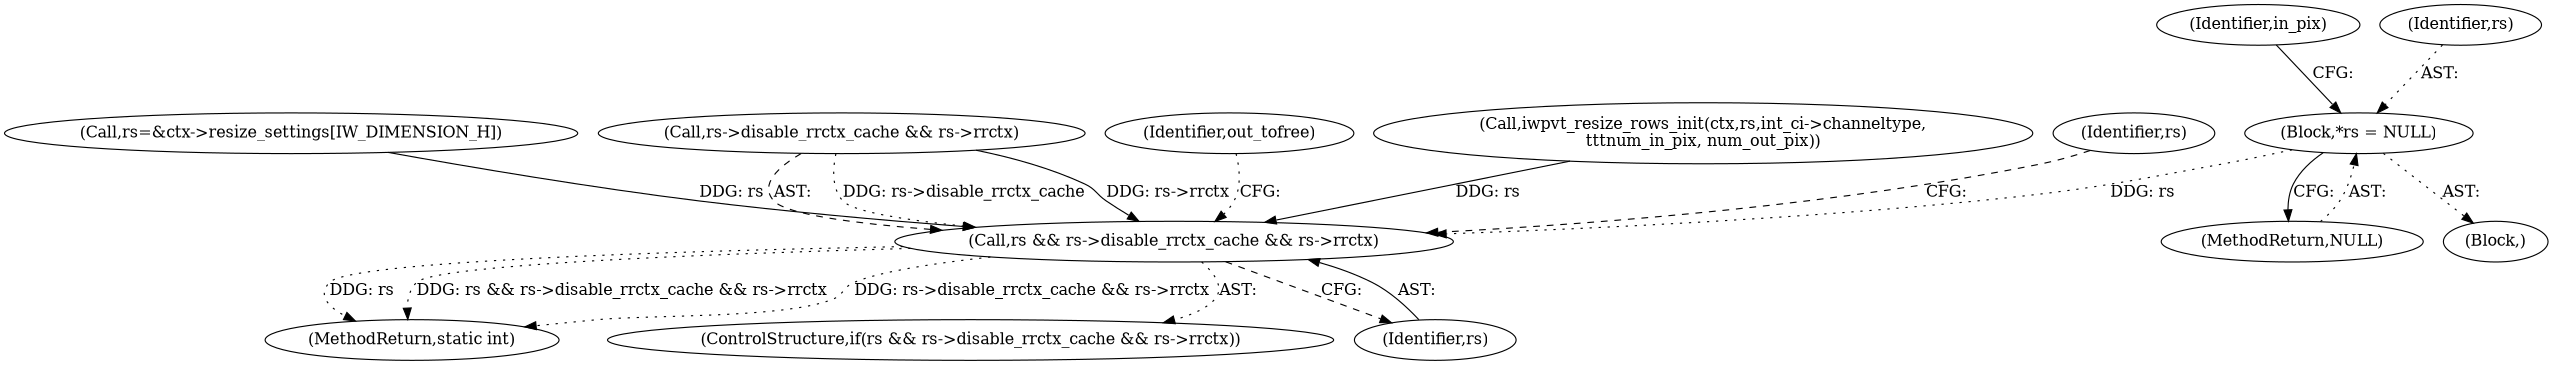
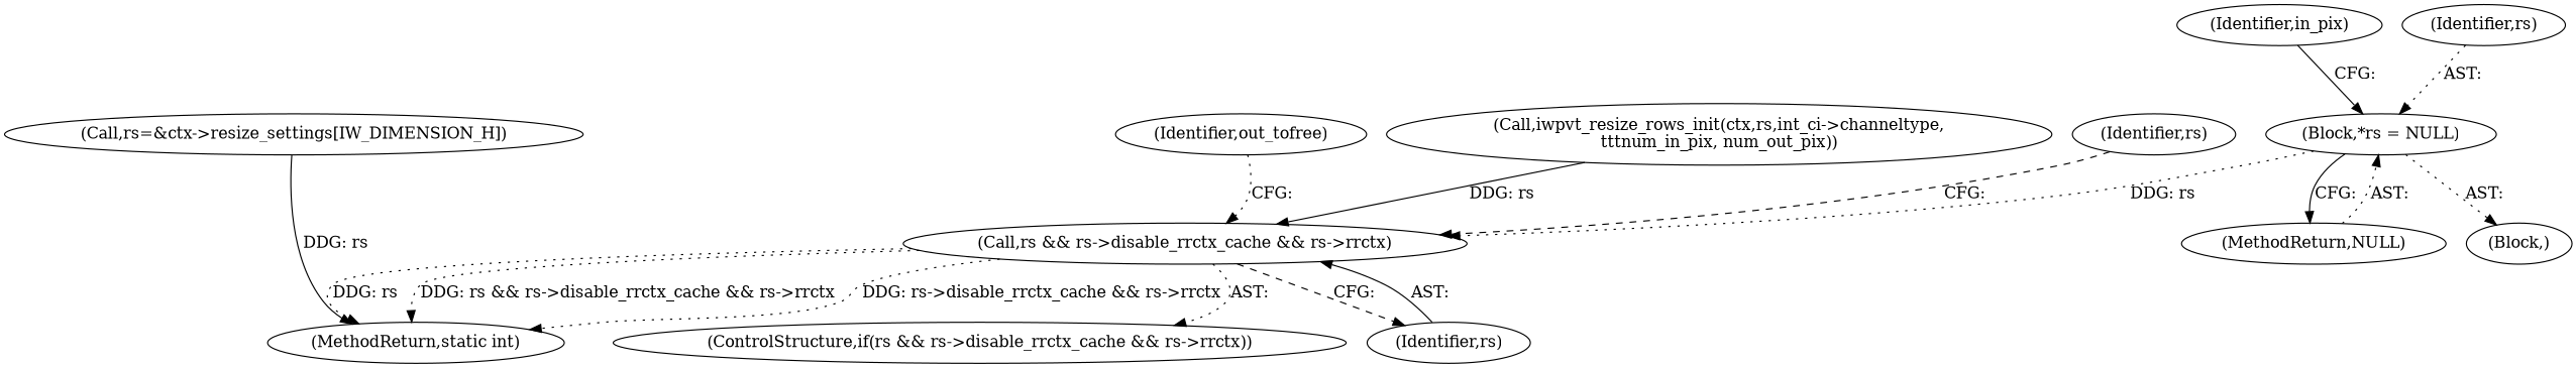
  digraph {
    edge [style=dotted]
    n1 [label="(Block,*rs = NULL)"]
    n2 [label="(Call,rs && rs->disable_rrctx_cache && rs->rrctx)"]
    n3 [label="(MethodReturn,NULL)"]
    n4 [label="(Block,)"]
    n5 [label="(MethodReturn,static int)"]
    n6 [label="(ControlStructure,if(rs && rs->disable_rrctx_cache && rs->rrctx))"]
    n7 [label="(Identifier,rs)"]
-   n8 [label="(Call,rs->disable_rrctx_cache && rs->rrctx)"]
    n9 [label="(Call,rs=&ctx->resize_settings[IW_DIMENSION_H])"]
    n10 [label="(Identifier,out_tofree)"]
    n11 [label="(Identifier,in_pix)"]
    n12 [label="(Call,iwpvt_resize_rows_init(ctx,rs,int_ci->channeltype,\n\t\t\tnum_in_pix, num_out_pix))"]
    n13 [label="(Identifier,rs)"]
    n14 [label="(Identifier,rs)"]
    n1 -> n2 [label="DDG: rs"]
    n1 -> n3 [label="CFG: " style=solid]
    n1 -> n4 [label="AST: "]
    n2 -> n5 [label="DDG: rs->disable_rrctx_cache && rs->rrctx"]
    n2 -> n5 [label="DDG: rs"]
    n2 -> n5 [label="DDG: rs && rs->disable_rrctx_cache && rs->rrctx"]
    n2 -> n6 [label="AST: "]
    n2 -> n7 [label="CFG: " style=dashed]
    n3 -> n1 [label="AST: "]
    n7 -> n2 [label="AST: " style=solid]
-   n8 -> n2 [label="AST: " style=dashed]
-   n8 -> n2 [label="DDG: rs->disable_rrctx_cache"]
-   n8 -> n2 [label="DDG: rs->rrctx" style=solid]
-   n9 -> n2 [label="DDG: rs" style=solid]
+   n9 -> n5 [label="DDG: rs" style=solid]
    n10 -> n2 [label="CFG: "]
    n11 -> n1 [label="CFG: " style=solid]
    n12 -> n2 [label="DDG: rs" style=solid]
    n13 -> n1 [label="AST: "]
    n14 -> n2 [label="CFG: " style=dashed]
  }
